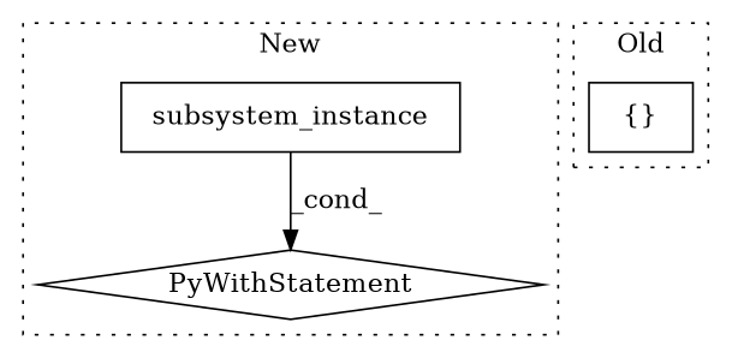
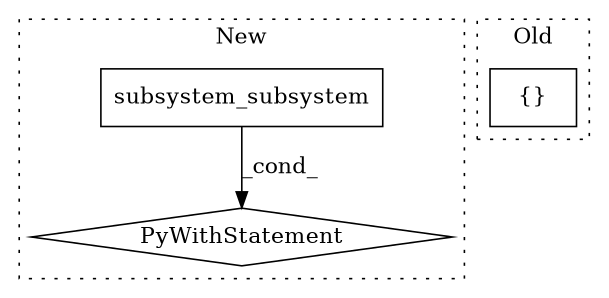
  digraph {
    node [shape=box]
-   n1 [a=32 l="19,1" label=subsystem_instance s="1052,1093"]
+   n1 [a=32 l="19,1" label=subsystem_subsystem s="1052,1093"]
    n2 [a=104 l="10,2" label=PyWithStatement s="1042,1094" shape=diamond]
    n3 [a=4 l="1,1" label="{}" s="1091,1109"]
    subgraph cluster_1 {
      label=New
      style=dotted
      n1
      n2
    }
    subgraph cluster_2 {
      label=Old
      style=dotted
      n3
    }
    n1 -> n2 [label=_cond_]
  }
